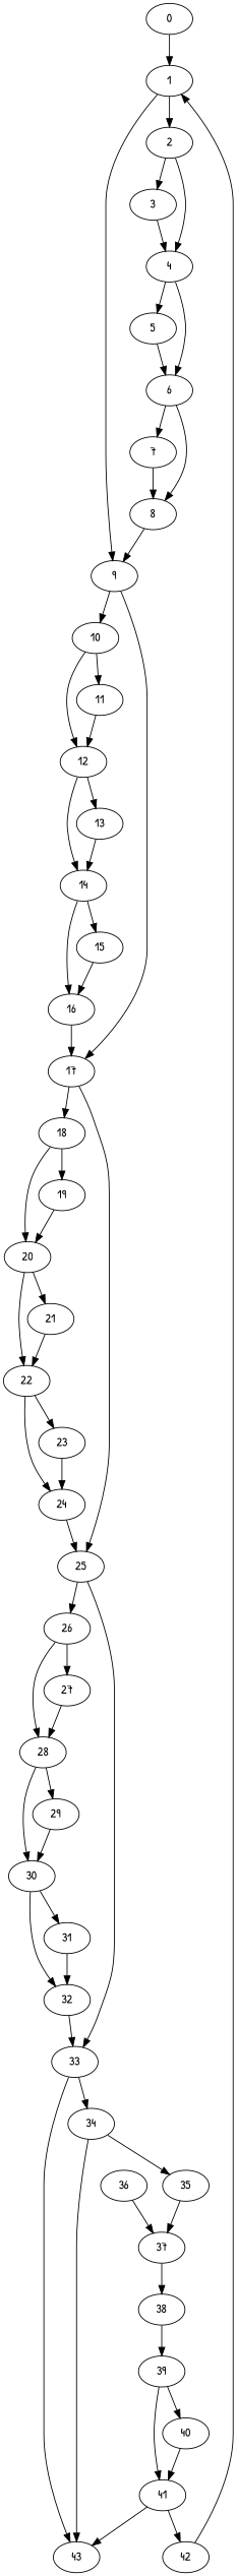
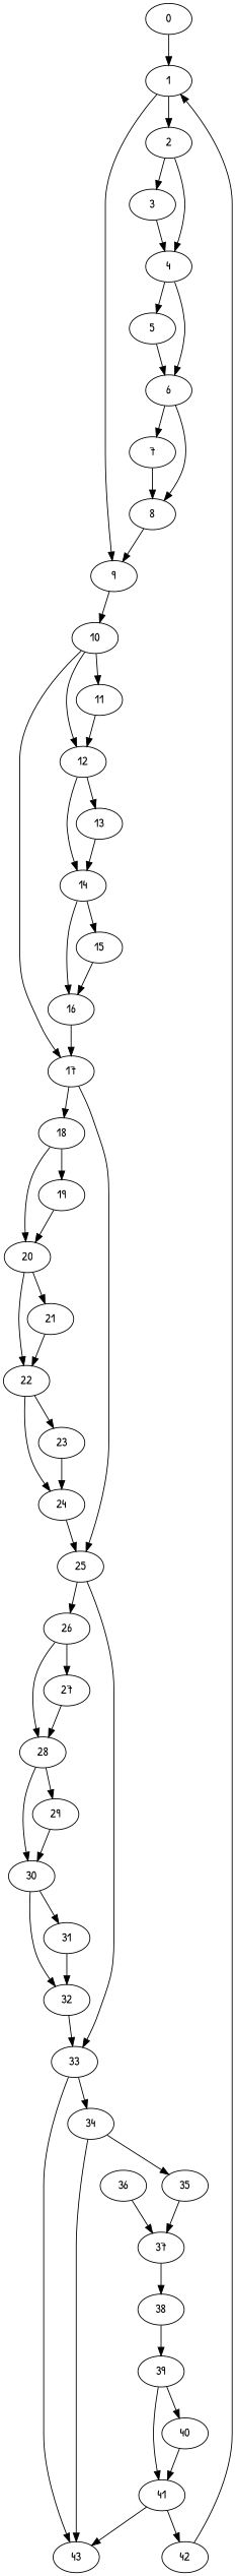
  digraph {
    fontname="Patrick Hand"
    node [fontname="Patrick Hand"]
    edge [fontname="Patrick Hand"]
    0
    1
    2
    9
    3
    4
    10
    17
    5
    6
    7
    8
    11
    12
    18
    25
    13
    14
    15
    16
    19
    20
    26
    33
    21
    22
    23
    24
    27
    28
    34
    43
    29
    30
    31
    32
    35
    37
    36
    38
    39
    40
    41
    42
    0 -> 1
    1 -> 2
    1 -> 9
    2 -> 3
    2 -> 4
    9 -> 10
-   9 -> 17
+   10 -> 17
    3 -> 4
    4 -> 5
    4 -> 6
    10 -> 11
    10 -> 12
    17 -> 18
    17 -> 25
    5 -> 6
    6 -> 7
    6 -> 8
    7 -> 8
    8 -> 9
    11 -> 12
    12 -> 13
    12 -> 14
    18 -> 19
    18 -> 20
    25 -> 26
    25 -> 33
    13 -> 14
    14 -> 15
    14 -> 16
    15 -> 16
    16 -> 17
    19 -> 20
    20 -> 21
    20 -> 22
    26 -> 27
    26 -> 28
    33 -> 34
    33 -> 43
    21 -> 22
    22 -> 23
    22 -> 24
    23 -> 24
    24 -> 25
    27 -> 28
    28 -> 29
    28 -> 30
    34 -> 43
    34 -> 35
    29 -> 30
    30 -> 31
    30 -> 32
    31 -> 32
    32 -> 33
    35 -> 37
    37 -> 38
    36 -> 37
    38 -> 39
    39 -> 40
    39 -> 41
    40 -> 41
    41 -> 43
    41 -> 42
    42 -> 1
  }
